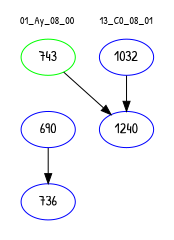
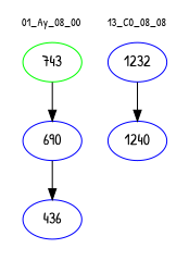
  digraph {
    fontname="Patrick Hand"
    node [color=blue fontname="Patrick Hand"]
    edge [color=black fontname="Patrick Hand"]
    n1 [color=green label=743]
    n2 [label=690]
-   n3 [label=736]
-   n4 [label=1032]
+   n3 [label=436]
+   n4 [label=1232]
    n5 [label=1240]
    subgraph cluster_1 {
      color=white
      fontsize=10
      label="01_Ay_08_00"
      n1
      n2
      n3
    }
    subgraph cluster_2 {
      color=white
      fontsize=10
-     label="13_C0_08_01"
+     label="13_C0_08_08"
      n4
      n5
    }
-   n1 -> n5
+   n1 -> n2
    n2 -> n3
    n4 -> n5
  }
